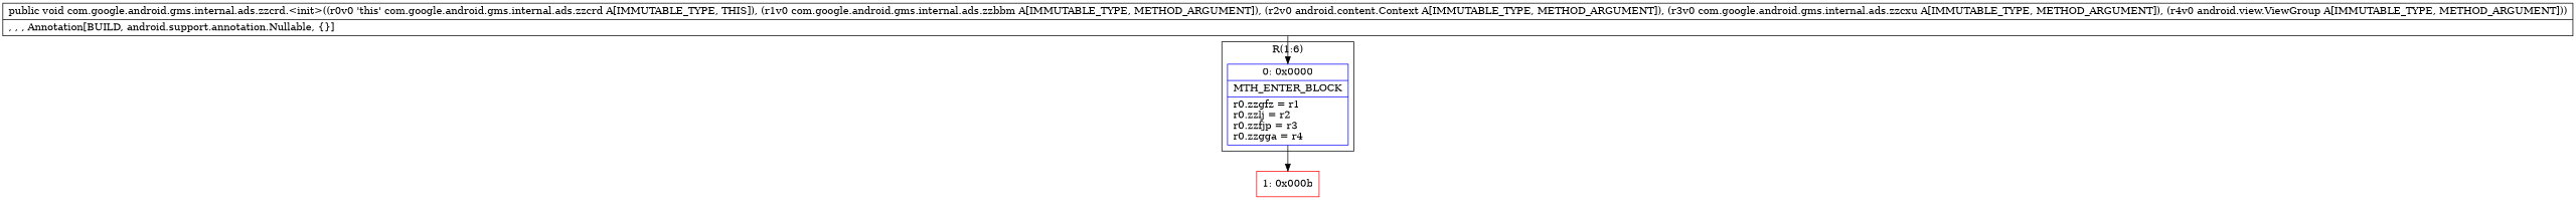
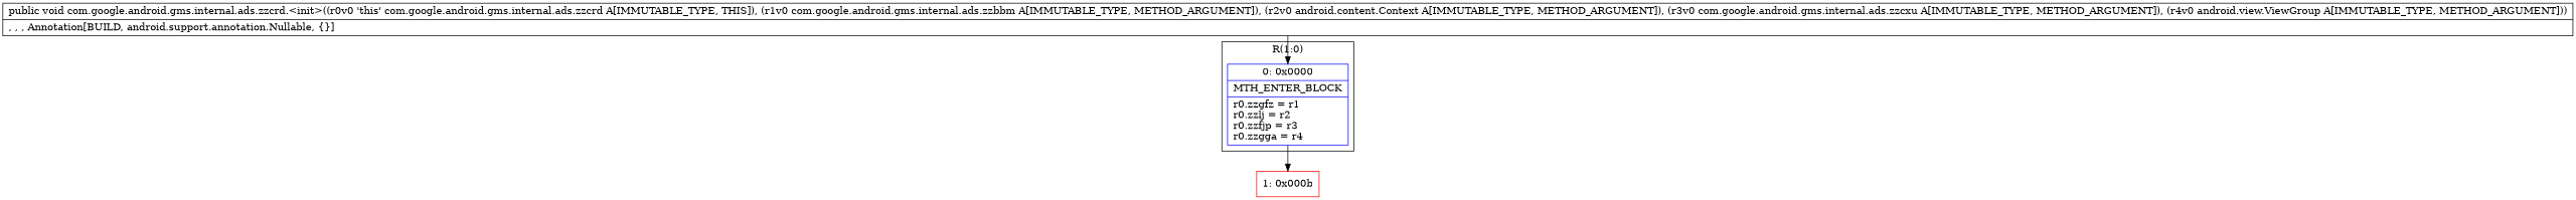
  digraph {
    node [shape=record]
    n1 [color=blue label="{0\:\ 0x0000|MTH_ENTER_BLOCK\l|r0.zzgfz = r1\lr0.zzlj = r2\lr0.zzfjp = r3\lr0.zzgga = r4\l}"]
    n2 [color=red label="{1\:\ 0x000b}"]
    n3 [label="{public void com.google.android.gms.internal.ads.zzcrd.\<init\>((r0v0 'this' com.google.android.gms.internal.ads.zzcrd A[IMMUTABLE_TYPE, THIS]), (r1v0 com.google.android.gms.internal.ads.zzbbm A[IMMUTABLE_TYPE, METHOD_ARGUMENT]), (r2v0 android.content.Context A[IMMUTABLE_TYPE, METHOD_ARGUMENT]), (r3v0 com.google.android.gms.internal.ads.zzcxu A[IMMUTABLE_TYPE, METHOD_ARGUMENT]), (r4v0 android.view.ViewGroup A[IMMUTABLE_TYPE, METHOD_ARGUMENT]))  | , , , Annotation[BUILD, android.support.annotation.Nullable, \{\}]\l}"]
    subgraph cluster_1 {
-     label="R(1:6)"
+     label="R(1:0)"
      n1
    }
    n1 -> n2
    n3 -> n1
  }
